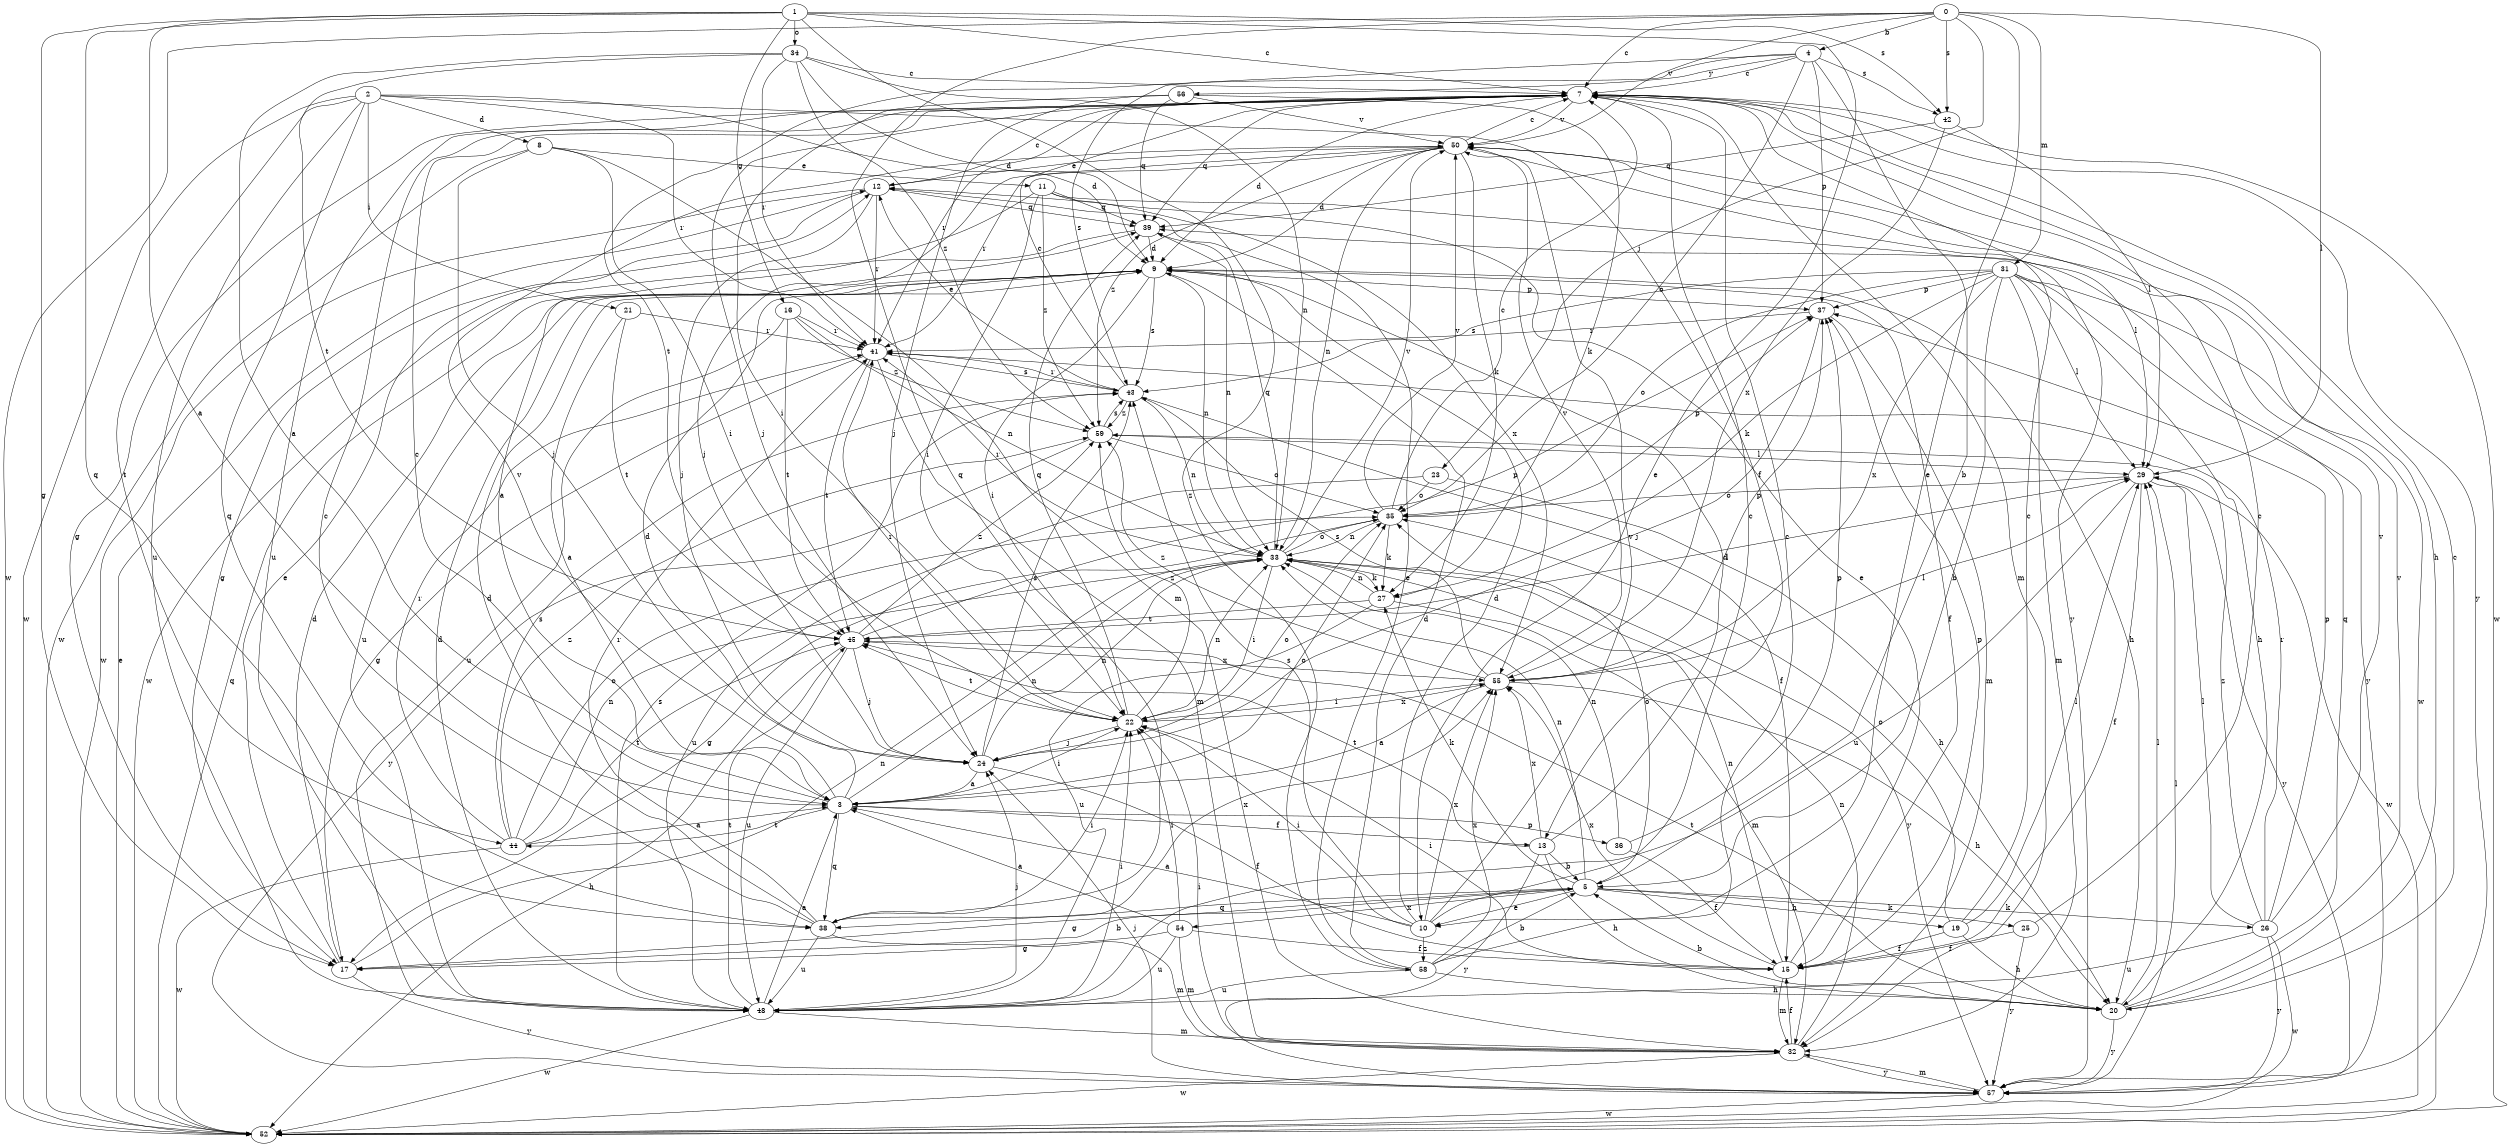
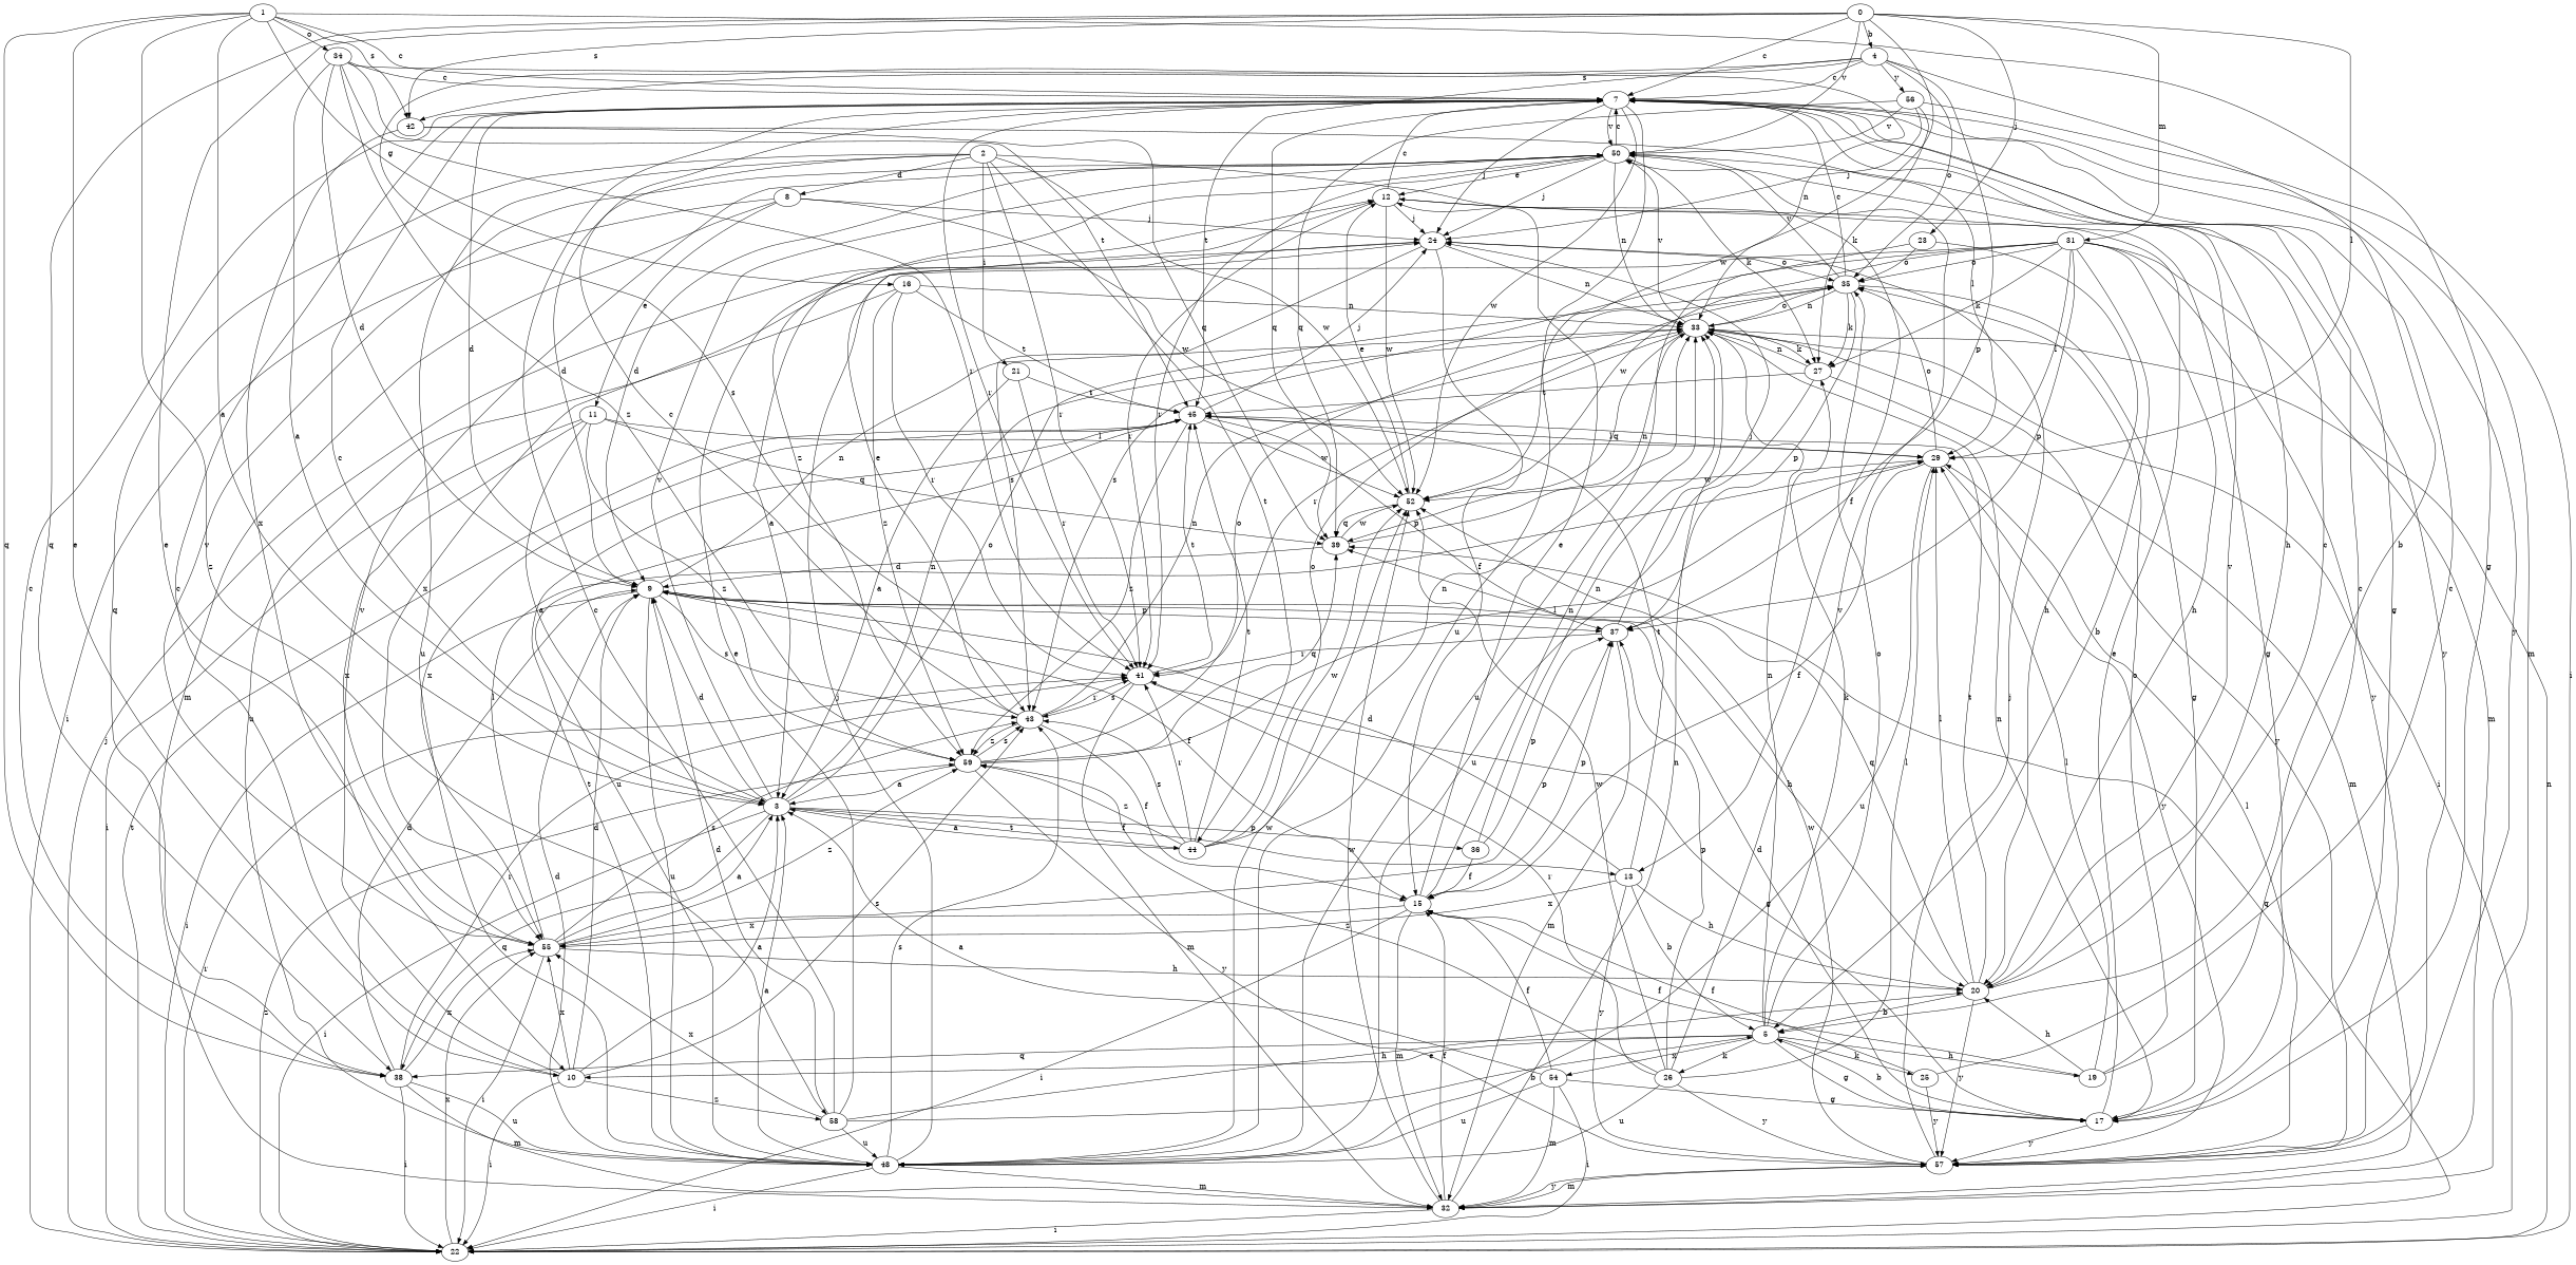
  strict digraph {
    0
    4
    7
    10
    23
    29
    31
    38
    42
    50
    52
    35
    5
    37
    43
    45
    56
    17
    9
    41
    48
    20
    24
    32
    39
    57
    3
    58
    22
    55
    15
    27
    33
    59
    12
    1
    16
    34
    13
    44
    36
    2
    8
    21
    11
    19
    25
    26
    54
    0 -> 4 [label=b]
    0 -> 7 [label=c]
    0 -> 10 [label=e]
    0 -> 23 [label=j]
    0 -> 29 [label=l]
    0 -> 31 [label=m]
    0 -> 38 [label=q]
    0 -> 42 [label=s]
    0 -> 50 [label=v]
    0 -> 52 [label=w]
    4 -> 7 [label=c]
    4 -> 42 [label=s]
    4 -> 35 [label=o]
    4 -> 5 [label=b]
    4 -> 37 [label=p]
    4 -> 43 [label=s]
    4 -> 45 [label=t]
    4 -> 56 [label=y]
    7 -> 50 [label=v]
    7 -> 52 [label=w]
    7 -> 17 [label=g]
    7 -> 9 [label=d]
    7 -> 41 [label=r]
    7 -> 48 [label=u]
    7 -> 20 [label=h]
    7 -> 24 [label=j]
    7 -> 32 [label=m]
    7 -> 39 [label=q]
    7 -> 57 [label=y]
    10 -> 7 [label=c]
    10 -> 50 [label=v]
    10 -> 43 [label=s]
    10 -> 9 [label=d]
    10 -> 3 [label=a]
    10 -> 58 [label=z]
    10 -> 22 [label=i]
    10 -> 55 [label=x]
    23 -> 35 [label=o]
    23 -> 48 [label=u]
    23 -> 20 [label=h]
    29 -> 52 [label=w]
    29 -> 35 [label=o]
    29 -> 48 [label=u]
    29 -> 57 [label=y]
    29 -> 15 [label=f]
    31 -> 29 [label=l]
    31 -> 52 [label=w]
    31 -> 35 [label=o]
    31 -> 5 [label=b]
    31 -> 37 [label=p]
    31 -> 43 [label=s]
    31 -> 20 [label=h]
    31 -> 32 [label=m]
    31 -> 57 [label=y]
    31 -> 55 [label=x]
    31 -> 27 [label=k]
    38 -> 7 [label=c]
    38 -> 9 [label=d]
    38 -> 41 [label=r]
    38 -> 48 [label=u]
    38 -> 32 [label=m]
    38 -> 22 [label=i]
    38 -> 55 [label=x]
    42 -> 29 [label=l]
    42 -> 39 [label=q]
    42 -> 55 [label=x]
    50 -> 7 [label=c]
    50 -> 9 [label=d]
    50 -> 41 [label=r]
    50 -> 24 [label=j]
    50 -> 57 [label=y]
    50 -> 27 [label=k]
    50 -> 33 [label=n]
    50 -> 59 [label=z]
    50 -> 12 [label=e]
    52 -> 39 [label=q]
    52 -> 12 [label=e]
    35 -> 7 [label=c]
    35 -> 50 [label=v]
    35 -> 37 [label=p]
    35 -> 17 [label=g]
    35 -> 27 [label=k]
    35 -> 33 [label=n]
    5 -> 10 [label=e]
    5 -> 38 [label=q]
    5 -> 35 [label=o]
    5 -> 17 [label=g]
    5 -> 27 [label=k]
    5 -> 33 [label=n]
    5 -> 19 [label=h]
    5 -> 25 [label=k]
    5 -> 26 [label=k]
    5 -> 54 [label=x]
    37 -> 41 [label=r]
    37 -> 24 [label=j]
    37 -> 32 [label=m]
    43 -> 7 [label=c]
    43 -> 41 [label=r]
    43 -> 15 [label=f]
    43 -> 33 [label=n]
    43 -> 59 [label=z]
    43 -> 12 [label=e]
    45 -> 29 [label=l]
-   45 -> 52 [label=h]
+   45 -> 52 [label=w]
    45 -> 37 [label=p]
    45 -> 48 [label=u]
    45 -> 24 [label=j]
    45 -> 55 [label=x]
    45 -> 59 [label=z]
    56 -> 50 [label=v]
    56 -> 24 [label=j]
    56 -> 39 [label=q]
    56 -> 22 [label=i]
    56 -> 27 [label=k]
    17 -> 5 [label=b]
    17 -> 9 [label=d]
    17 -> 57 [label=y]
    17 -> 33 [label=n]
    17 -> 12 [label=e]
    9 -> 37 [label=p]
    9 -> 43 [label=s]
    9 -> 48 [label=u]
    9 -> 20 [label=h]
    9 -> 22 [label=i]
    9 -> 15 [label=f]
    9 -> 33 [label=n]
    41 -> 43 [label=s]
    41 -> 45 [label=t]
    41 -> 17 [label=g]
    41 -> 32 [label=m]
    48 -> 52 [label=w]
    48 -> 43 [label=s]
    48 -> 45 [label=t]
    48 -> 9 [label=d]
    48 -> 24 [label=j]
    48 -> 32 [label=m]
    48 -> 3 [label=a]
    48 -> 22 [label=i]
    20 -> 7 [label=c]
    20 -> 29 [label=l]
    20 -> 50 [label=v]
    20 -> 5 [label=b]
    20 -> 45 [label=t]
    20 -> 39 [label=q]
    20 -> 57 [label=y]
    24 -> 35 [label=o]
    24 -> 43 [label=s]
    24 -> 3 [label=a]
    24 -> 15 [label=f]
    24 -> 33 [label=n]
    32 -> 52 [label=w]
    32 -> 57 [label=y]
    32 -> 22 [label=i]
    32 -> 15 [label=f]
    32 -> 33 [label=n]
    39 -> 52 [label=w]
    39 -> 9 [label=d]
    39 -> 33 [label=n]
    57 -> 29 [label=l]
    57 -> 52 [label=w]
    57 -> 24 [label=j]
    57 -> 32 [label=m]
    3 -> 7 [label=c]
    3 -> 38 [label=q]
    3 -> 50 [label=v]
    3 -> 35 [label=o]
    3 -> 9 [label=d]
    3 -> 22 [label=i]
    3 -> 33 [label=n]
    3 -> 13 [label=f]
    3 -> 44 [label=t]
    3 -> 36 [label=p]
    58 -> 7 [label=c]
    58 -> 5 [label=b]
    58 -> 9 [label=d]
    58 -> 48 [label=u]
    58 -> 20 [label=h]
    58 -> 55 [label=x]
    58 -> 12 [label=e]
    22 -> 45 [label=t]
    22 -> 41 [label=r]
    22 -> 24 [label=j]
    22 -> 39 [label=q]
    22 -> 55 [label=x]
    22 -> 33 [label=n]
    22 -> 59 [label=z]
    55 -> 29 [label=l]
    55 -> 50 [label=v]
    55 -> 37 [label=p]
    55 -> 43 [label=s]
    55 -> 20 [label=h]
    55 -> 3 [label=a]
    55 -> 22 [label=i]
    55 -> 59 [label=z]
    15 -> 37 [label=p]
    15 -> 32 [label=m]
    15 -> 22 [label=i]
    15 -> 55 [label=x]
    15 -> 33 [label=n]
    15 -> 12 [label=e]
    27 -> 45 [label=t]
    27 -> 48 [label=u]
    27 -> 32 [label=m]
    27 -> 33 [label=n]
    33 -> 50 [label=v]
    33 -> 35 [label=o]
    33 -> 41 [label=r]
    33 -> 39 [label=q]
    33 -> 57 [label=y]
    33 -> 22 [label=i]
    33 -> 27 [label=k]
    59 -> 29 [label=l]
    59 -> 35 [label=o]
    59 -> 43 [label=s]
    59 -> 57 [label=y]
+   59 -> 3 [label=a]
    12 -> 7 [label=c]
    12 -> 52 [label=w]
    12 -> 17 [label=g]
    12 -> 41 [label=r]
    12 -> 24 [label=j]
-   12 -> 39 [label=q]
+   59 -> 39 [label=q]
    1 -> 7 [label=c]
    1 -> 10 [label=e]
    1 -> 38 [label=q]
    1 -> 42 [label=s]
    1 -> 17 [label=g]
    1 -> 3 [label=a]
    1 -> 58 [label=z]
    1 -> 16 [label=g]
    1 -> 34 [label=o]
    16 -> 45 [label=t]
    16 -> 41 [label=r]
    16 -> 48 [label=u]
    16 -> 33 [label=n]
    16 -> 59 [label=z]
    34 -> 7 [label=c]
    34 -> 45 [label=t]
    34 -> 9 [label=d]
    34 -> 41 [label=r]
    34 -> 3 [label=a]
    34 -> 33 [label=n]
    34 -> 59 [label=z]
    13 -> 5 [label=b]
    13 -> 45 [label=t]
    13 -> 9 [label=d]
    13 -> 20 [label=h]
    13 -> 57 [label=y]
    13 -> 55 [label=x]
    44 -> 52 [label=w]
    44 -> 35 [label=o]
    44 -> 43 [label=s]
    44 -> 45 [label=t]
    44 -> 41 [label=r]
    44 -> 3 [label=a]
    44 -> 33 [label=n]
    44 -> 59 [label=z]
    36 -> 37 [label=p]
    36 -> 15 [label=f]
    36 -> 33 [label=n]
    2 -> 38 [label=q]
    2 -> 52 [label=w]
    2 -> 9 [label=d]
    2 -> 41 [label=r]
    2 -> 48 [label=u]
    2 -> 13 [label=f]
    2 -> 44 [label=t]
    2 -> 8 [label=d]
    2 -> 21 [label=i]
    8 -> 52 [label=w]
    8 -> 24 [label=j]
    8 -> 32 [label=m]
    8 -> 22 [label=i]
    8 -> 11 [label=e]
    21 -> 45 [label=t]
    21 -> 41 [label=r]
    21 -> 3 [label=a]
    11 -> 29 [label=l]
    11 -> 39 [label=q]
    11 -> 3 [label=a]
    11 -> 22 [label=i]
    11 -> 55 [label=x]
    11 -> 59 [label=z]
    19 -> 7 [label=c]
    19 -> 29 [label=l]
    19 -> 35 [label=o]
    19 -> 20 [label=h]
    19 -> 15 [label=f]
    25 -> 7 [label=c]
    25 -> 57 [label=y]
    25 -> 15 [label=f]
    26 -> 29 [label=l]
    26 -> 50 [label=v]
    26 -> 52 [label=w]
    26 -> 37 [label=p]
    26 -> 41 [label=r]
    26 -> 48 [label=u]
    26 -> 57 [label=y]
    26 -> 59 [label=z]
    54 -> 17 [label=g]
    54 -> 48 [label=u]
    54 -> 32 [label=m]
    54 -> 3 [label=a]
    54 -> 22 [label=i]
    54 -> 15 [label=f]
  }
